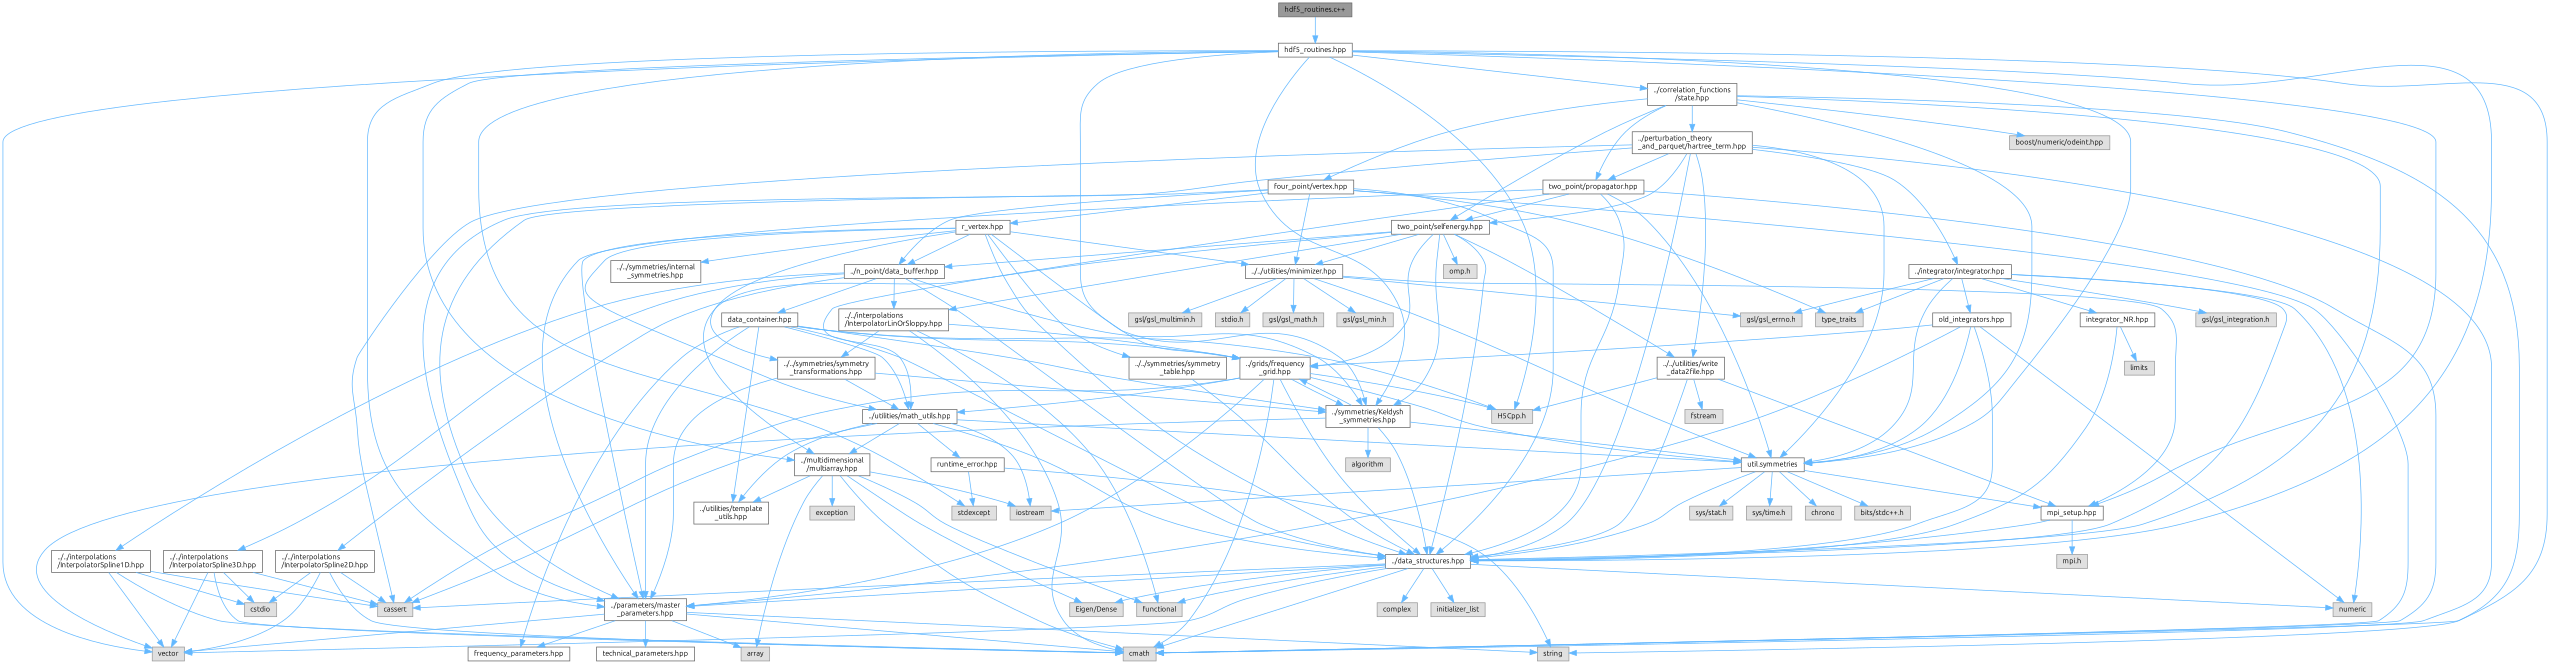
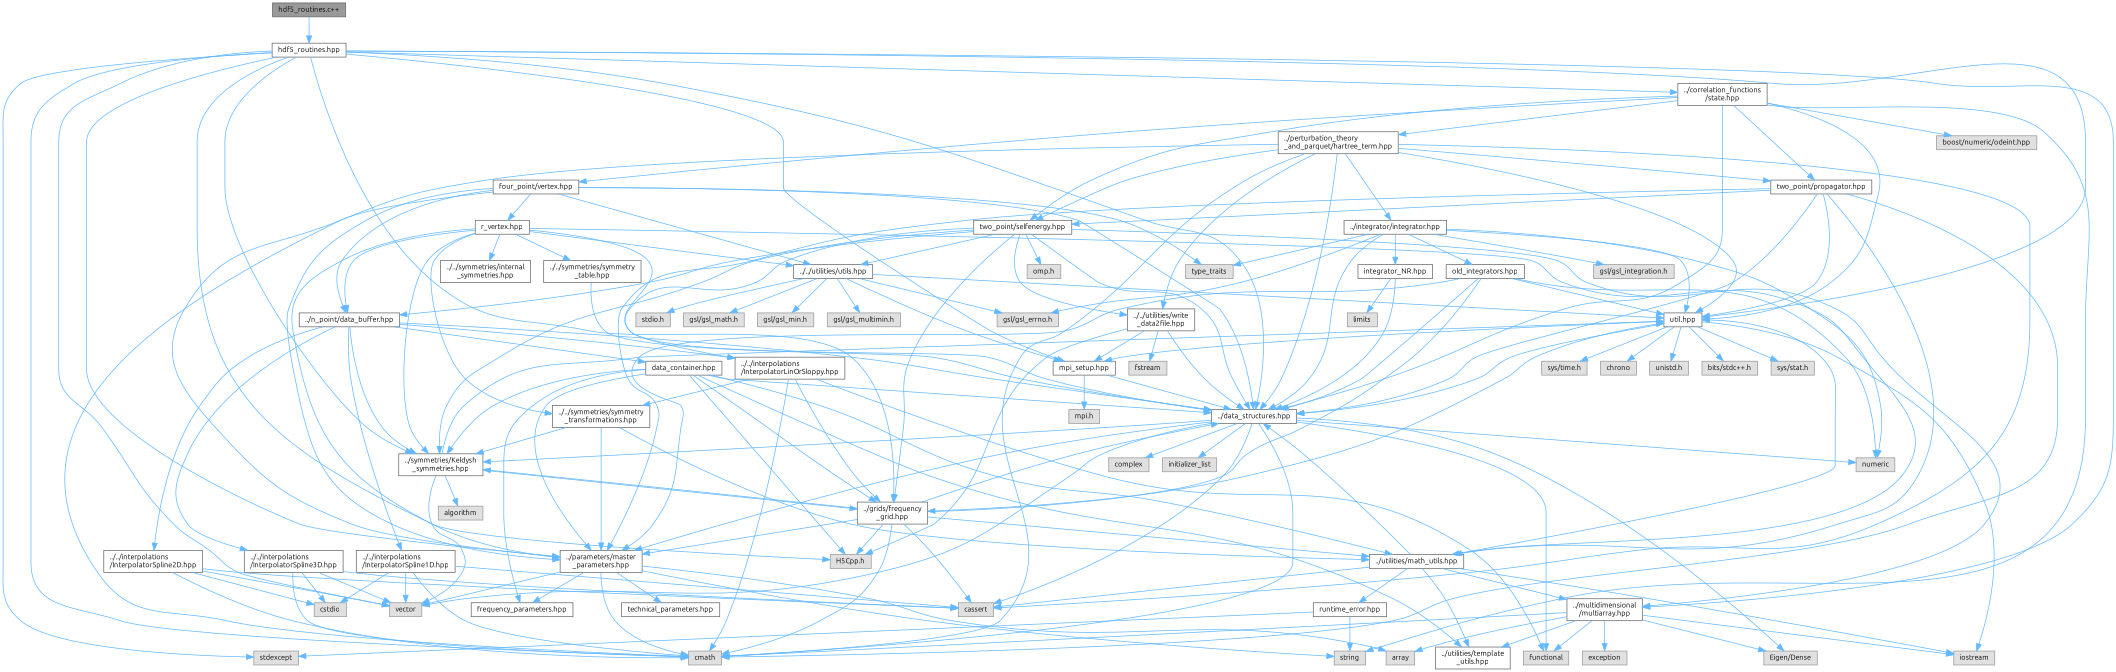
  digraph {
    fontname=Ubuntu
    node [color=grey40 fillcolor=white fontname=Ubuntu fontsize=10 shape=box style=filled]
    edge [color=steelblue1 fontname=Ubuntu fontsize=10 labelfontname=Helvetica labelfontsize=10 style=solid]
    n1 [color=gray40 fillcolor=grey60 fontcolor=black height=0.2 label="hdf5_routines.c++" width=0.4]
    n2 [height=0.2 label="hdf5_routines.hpp" width=0.4]
    n3 [color=grey60 fillcolor="#E0E0E0" height=0.2 label=stdexcept width=0.4]
    n4 [color=grey60 fillcolor="#E0E0E0" height=0.2 label=cmath width=0.4]
    n5 [color=grey60 fillcolor="#E0E0E0" height=0.2 label=vector width=0.4]
    n6 [height=0.2 label="../parameters/master\l_parameters.hpp" width=0.4]
-   n7 [height=0.2 label="util.symmetries" width=0.4]
+   n7 [height=0.2 label="util.hpp" width=0.4]
    n8 [height=0.2 label="../data_structures.hpp" width=0.4]
    n9 [height=0.2 label="mpi_setup.hpp" width=0.4]
    n10 [height=0.2 label="../grids/frequency\l_grid.hpp" width=0.4]
    n11 [height=0.2 label="../multidimensional\l/multiarray.hpp" width=0.4]
    n12 [height=0.2 label="../symmetries/Keldysh\l_symmetries.hpp" width=0.4]
    n13 [color=grey60 fillcolor="#E0E0E0" height=0.2 label="H5Cpp.h" width=0.4]
    n14 [height=0.2 label="../correlation_functions\l/state.hpp" width=0.4]
    n15 [color=grey60 fillcolor="#E0E0E0" height=0.2 label=string width=0.4]
    n16 [color=grey60 fillcolor="#E0E0E0" height=0.2 label=array width=0.4]
    n17 [height=0.2 label="frequency_parameters.hpp" width=0.4]
    n18 [height=0.2 label="technical_parameters.hpp" width=0.4]
    n19 [color=grey60 fillcolor="#E0E0E0" height=0.2 label="sys/time.h" width=0.4]
    n20 [color=grey60 fillcolor="#E0E0E0" height=0.2 label=chrono width=0.4]
+   n21 [color=grey60 fillcolor="#E0E0E0" height=0.2 label="unistd.h" width=0.4]
    n22 [color=grey60 fillcolor="#E0E0E0" height=0.2 label=iostream width=0.4]
    n23 [color=grey60 fillcolor="#E0E0E0" height=0.2 label="bits/stdc++.h" width=0.4]
    n24 [color=grey60 fillcolor="#E0E0E0" height=0.2 label="sys/stat.h" width=0.4]
    n25 [color=grey60 fillcolor="#E0E0E0" height=0.2 label=complex width=0.4]
    n26 [color=grey60 fillcolor="#E0E0E0" height=0.2 label=initializer_list width=0.4]
    n27 [color=grey60 fillcolor="#E0E0E0" height=0.2 label=functional width=0.4]
    n28 [color=grey60 fillcolor="#E0E0E0" height=0.2 label=cassert width=0.4]
    n29 [color=grey60 fillcolor="#E0E0E0" height=0.2 label=numeric width=0.4]
    n30 [color=grey60 fillcolor="#E0E0E0" height=0.2 label="Eigen/Dense" width=0.4]
    n31 [color=grey60 fillcolor="#E0E0E0" height=0.2 label="mpi.h" width=0.4]
    n32 [height=0.2 label="../utilities/math_utils.hpp" width=0.4]
    n33 [height=0.2 label="../utilities/template\l_utils.hpp" width=0.4]
    n34 [color=grey60 fillcolor="#E0E0E0" height=0.2 label=exception width=0.4]
    n35 [color=grey60 fillcolor="#E0E0E0" height=0.2 label=algorithm width=0.4]
    n36 [height=0.2 label="four_point/vertex.hpp" width=0.4]
    n37 [height=0.2 label="two_point/selfenergy.hpp" width=0.4]
    n38 [height=0.2 label="two_point/propagator.hpp" width=0.4]
    n39 [height=0.2 label="../perturbation_theory\l_and_parquet/hartree_term.hpp" width=0.4]
    n40 [color=grey60 fillcolor="#E0E0E0" height=0.2 label="boost/numeric/odeint.hpp" width=0.4]
    n41 [height=0.2 label="runtime_error.hpp" width=0.4]
    n42 [color=grey60 fillcolor="#E0E0E0" height=0.2 label=type_traits width=0.4]
    n43 [height=0.2 label="r_vertex.hpp" width=0.4]
-   n44 [height=0.2 label="../../utilities/minimizer.hpp" width=0.4]
+   n44 [height=0.2 label="../../utilities/utils.hpp" width=0.4]
    n45 [height=0.2 label="../n_point/data_buffer.hpp" width=0.4]
    n46 [height=0.2 label="../../interpolations\l/InterpolatorLinOrSloppy.hpp" width=0.4]
    n47 [color=grey60 fillcolor="#E0E0E0" height=0.2 label="omp.h" width=0.4]
    n48 [height=0.2 label="../../utilities/write\l_data2file.hpp" width=0.4]
    n49 [height=0.2 label="../integrator/integrator.hpp" width=0.4]
    n50 [height=0.2 label="../../symmetries/internal\l_symmetries.hpp" width=0.4]
    n51 [height=0.2 label="../../symmetries/symmetry\l_transformations.hpp" width=0.4]
    n52 [height=0.2 label="../../symmetries/symmetry\l_table.hpp" width=0.4]
    n53 [color=grey60 fillcolor="#E0E0E0" height=0.2 label="stdio.h" width=0.4]
    n54 [color=grey60 fillcolor="#E0E0E0" height=0.2 label="gsl/gsl_errno.h" width=0.4]
    n55 [color=grey60 fillcolor="#E0E0E0" height=0.2 label="gsl/gsl_math.h" width=0.4]
    n56 [color=grey60 fillcolor="#E0E0E0" height=0.2 label="gsl/gsl_min.h" width=0.4]
    n57 [color=grey60 fillcolor="#E0E0E0" height=0.2 label="gsl/gsl_multimin.h" width=0.4]
    n58 [height=0.2 label="data_container.hpp" width=0.4]
    n59 [height=0.2 label="../../interpolations\l/InterpolatorSpline1D.hpp" width=0.4]
    n60 [height=0.2 label="../../interpolations\l/InterpolatorSpline2D.hpp" width=0.4]
    n61 [height=0.2 label="../../interpolations\l/InterpolatorSpline3D.hpp" width=0.4]
    n62 [color=grey60 fillcolor="#E0E0E0" height=0.2 label=cstdio width=0.4]
    n63 [color=grey60 fillcolor="#E0E0E0" height=0.2 label=fstream width=0.4]
    n64 [color=grey60 fillcolor="#E0E0E0" height=0.2 label="gsl/gsl_integration.h" width=0.4]
    n65 [height=0.2 label="old_integrators.hpp" width=0.4]
    n66 [height=0.2 label="integrator_NR.hpp" width=0.4]
    n67 [color=grey60 fillcolor="#E0E0E0" height=0.2 label=limits width=0.4]
    n1 -> n2
    n2 -> n3
    n2 -> n4
    n2 -> n5
    n2 -> n6
    n2 -> n7
    n2 -> n8
    n2 -> n9
    n2 -> n10
    n2 -> n11
    n2 -> n12
    n2 -> n13
    n2 -> n14
    n6 -> n4
    n6 -> n5
    n6 -> n15
    n6 -> n16
    n6 -> n17
    n6 -> n18
    n7 -> n8
    n7 -> n9
    n7 -> n19
    n7 -> n20
+   n7 -> n21
    n7 -> n22
    n7 -> n23
    n7 -> n24
    n8 -> n4
    n8 -> n5
    n8 -> n6
    n8 -> n25
    n8 -> n26
    n8 -> n27
    n8 -> n28
    n8 -> n29
    n8 -> n30
    n9 -> n8
    n9 -> n31
    n10 -> n4
    n10 -> n6
    n10 -> n7
    n10 -> n8
    n10 -> n12
    n10 -> n13
    n10 -> n28
    n10 -> n32
    n11 -> n4
    n11 -> n16
    n11 -> n22
    n11 -> n27
    n11 -> n30
    n11 -> n33
    n11 -> n34
    n12 -> n5
    n12 -> n7
-   n12 -> n8
+   n8 -> n12
    n12 -> n10
    n12 -> n35
    n14 -> n7
    n14 -> n8
    n14 -> n15
    n14 -> n36
    n14 -> n37
    n14 -> n38
    n14 -> n39
    n14 -> n40
    n32 -> n7
    n32 -> n8
    n32 -> n11
    n32 -> n22
    n32 -> n28
    n32 -> n33
    n32 -> n41
    n36 -> n4
    n36 -> n6
    n36 -> n8
    n36 -> n42
    n36 -> n43
    n36 -> n44
    n36 -> n45
    n37 -> n8
    n37 -> n10
    n37 -> n11
    n37 -> n12
    n37 -> n44
    n37 -> n45
    n37 -> n46
    n37 -> n47
    n37 -> n48
    n38 -> n4
    n38 -> n6
    n38 -> n7
    n38 -> n8
    n38 -> n32
    n38 -> n37
    n39 -> n4
    n39 -> n6
    n39 -> n7
    n39 -> n8
    n39 -> n28
    n39 -> n37
    n39 -> n38
    n39 -> n48
    n39 -> n49
    n41 -> n3
    n41 -> n15
    n43 -> n6
    n43 -> n8
    n43 -> n12
    n43 -> n32
    n43 -> n44
    n43 -> n45
    n43 -> n50
    n43 -> n51
    n43 -> n52
    n44 -> n7
    n44 -> n9
    n44 -> n53
    n44 -> n54
    n44 -> n55
    n44 -> n56
    n44 -> n57
    n45 -> n8
    n45 -> n12
    n45 -> n46
    n45 -> n58
    n45 -> n59
    n45 -> n60
    n45 -> n61
    n46 -> n4
    n46 -> n10
    n46 -> n27
    n46 -> n51
    n48 -> n8
    n48 -> n9
    n48 -> n13
    n48 -> n63
    n49 -> n7
    n49 -> n8
    n49 -> n29
    n49 -> n42
    n49 -> n54
    n49 -> n64
    n49 -> n65
    n49 -> n66
    n51 -> n6
    n51 -> n12
    n51 -> n32
    n52 -> n8
    n58 -> n6
    n58 -> n8
    n58 -> n10
    n58 -> n12
    n58 -> n13
    n58 -> n17
    n58 -> n32
    n58 -> n33
    n59 -> n4
    n59 -> n5
    n59 -> n28
    n59 -> n62
    n60 -> n4
    n60 -> n5
    n60 -> n28
    n60 -> n62
    n61 -> n4
    n61 -> n5
    n61 -> n28
    n61 -> n62
    n65 -> n6
    n65 -> n7
    n65 -> n8
    n65 -> n10
    n65 -> n29
    n66 -> n8
    n66 -> n67
  }
